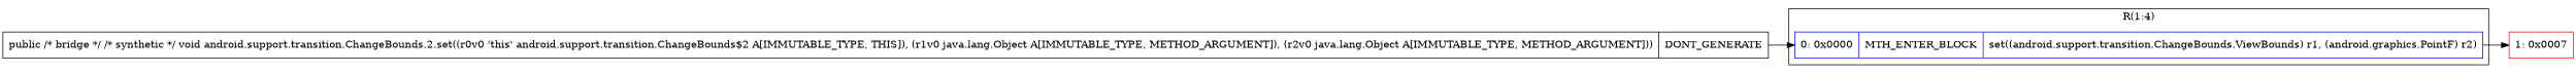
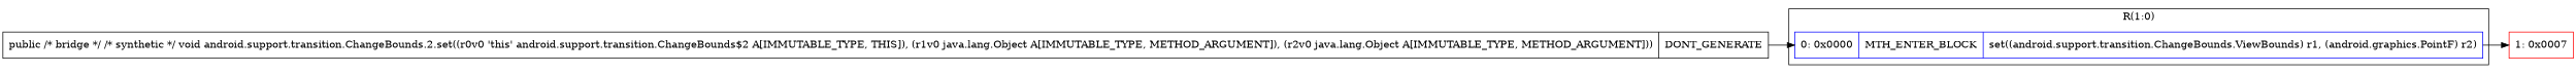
  digraph {
    rankdir=LR
    node [shape=record]
    n1 [color=blue label="{0\:\ 0x0000|MTH_ENTER_BLOCK\l|set((android.support.transition.ChangeBounds.ViewBounds) r1, (android.graphics.PointF) r2)\l}"]
    n2 [color=red label="{1\:\ 0x0007}"]
    n3 [label="{public \/* bridge *\/ \/* synthetic *\/ void android.support.transition.ChangeBounds.2.set((r0v0 'this' android.support.transition.ChangeBounds$2 A[IMMUTABLE_TYPE, THIS]), (r1v0 java.lang.Object A[IMMUTABLE_TYPE, METHOD_ARGUMENT]), (r2v0 java.lang.Object A[IMMUTABLE_TYPE, METHOD_ARGUMENT]))  | DONT_GENERATE\l}"]
    subgraph cluster_1 {
-     label="R(1:4)"
+     label="R(1:0)"
      n1
    }
    n1 -> n2
    n3 -> n1
  }
